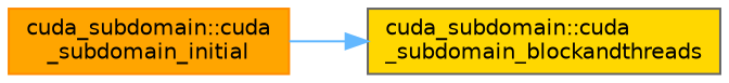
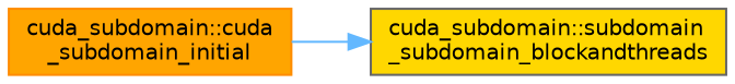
  digraph {
    rankdir=RL
    node [fontname=Helvetica fontsize=10 shape=box style=filled]
-   n1 [color=gray40 fillcolor=gold fontcolor=black height=0.2 label="cuda_subdomain::cuda\l_subdomain_blockandthreads" width=0.4]
+   n1 [color=gray40 fillcolor=gold fontcolor=black height=0.2 label="cuda_subdomain::subdomain\l_subdomain_blockandthreads" width=0.4]
    n2 [color=darkorange fillcolor=orange height=0.2 label="cuda_subdomain::cuda\l_subdomain_initial" width=0.4]
    n1 -> n2 [color=steelblue1 dir=back fontname=Helvetica fontsize=10 labelfontname=Helvetica labelfontsize=10 style=solid]
  }
